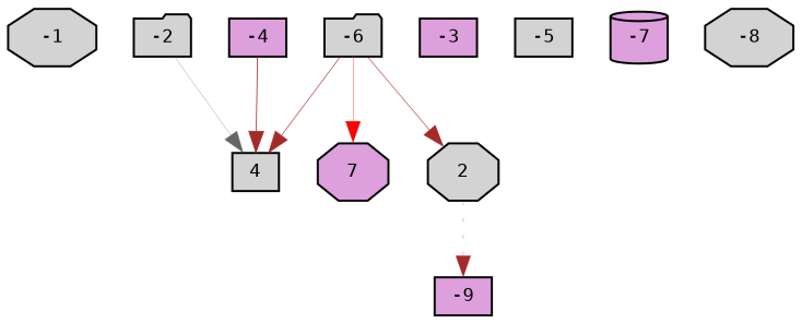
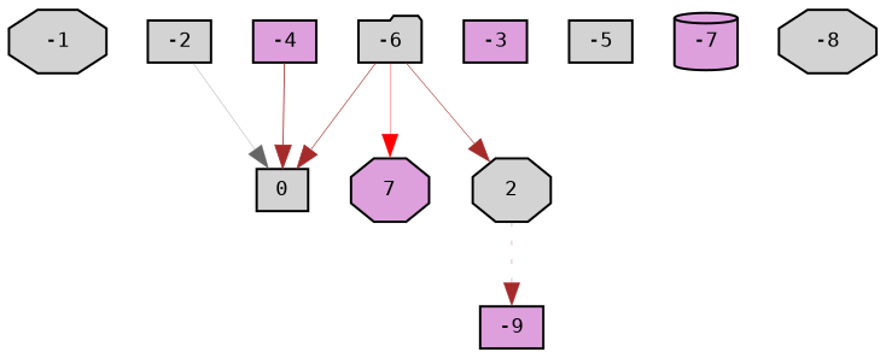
  digraph {
    fontname="DejaVu Sans Mono"
    node [fillcolor=lightgrey fontname="DejaVu Sans Mono" fontsize=9 shape=box style=filled]
    edge [color=brown fontname="DejaVu Sans Mono" style=solid]
    -1 [height=0.2 shape=octagon width=0.2]
-   -2 [height=0.2 shape=folder width=0.2]
-   0 [height=0.2 width=0.2 label=4]
+   -2 [height=0.2 width=0.2]
+   0 [height=0.2 width=0.2]
    -3 [fillcolor=plum height=0.2 width=0.2]
    -4 [fillcolor=plum height=0.2 width=0.2]
    -5 [height=0.2 width=0.2]
    -6 [height=0.2 shape=folder width=0.2]
    n8 [fillcolor=plum height=0.2 label=7 shape=octagon width=0.2]
    2 [height=0.2 shape=octagon width=0.2]
    -9 [fillcolor=plum height=0.2 width=0.2]
    -7 [fillcolor=plum height=0.2 shape=cylinder width=0.2]
    -8 [height=0.2 shape=octagon width=0.2]
    -2 -> 0 [color=gray40 penwidth=0.12173976589326271]
    -4 -> 0 [penwidth=0.4046232152911413]
    -6 -> 0 [penwidth=0.3057208059179979]
    -6 -> n8 [color=red penwidth=0.16738204332191042]
    -6 -> 2 [penwidth=0.27402988614199675]
    2 -> -9 [penwidth=0.15225704170858548 style=dotted]
  }
